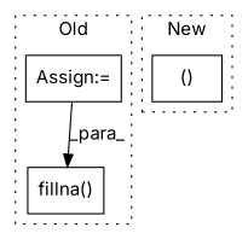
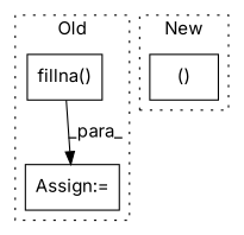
  digraph {
    fontname=Inter
    node [shape=box fontname=Inter]
    n1 [a=75 l="30,1" label="fillna()" s="14720,14751"]
    n2 [a=68 l=3 label="Assign:=" s=14765]
    n3 [a=54 l=15 label="()" s=14560]
    subgraph cluster_1 {
      label=Old
      style=dotted
      n1
      n2
    }
    subgraph cluster_2 {
      label=New
      style=dotted
      n3
    }
-   n2 -> n1 [label=_para_ fontname=Inter]
+   n1 -> n2 [label=_para_ fontname=Inter]
  }
